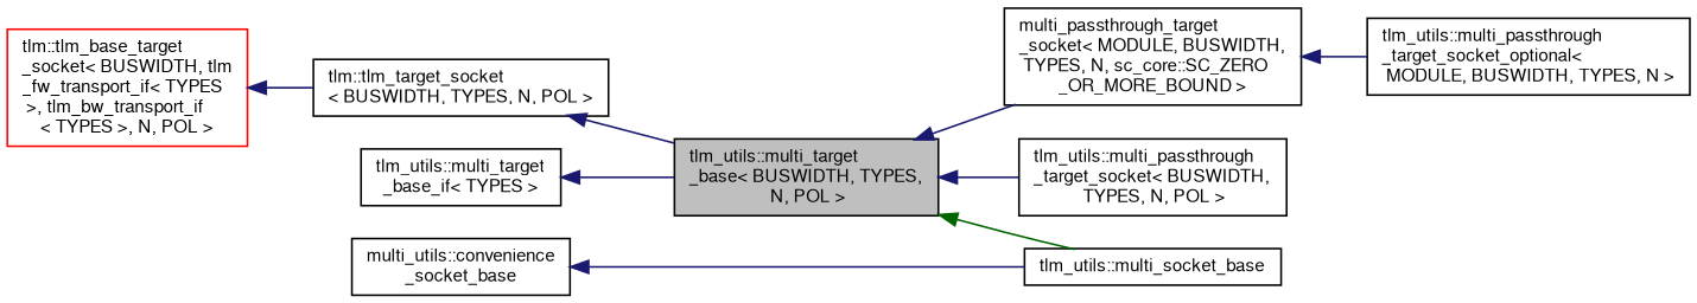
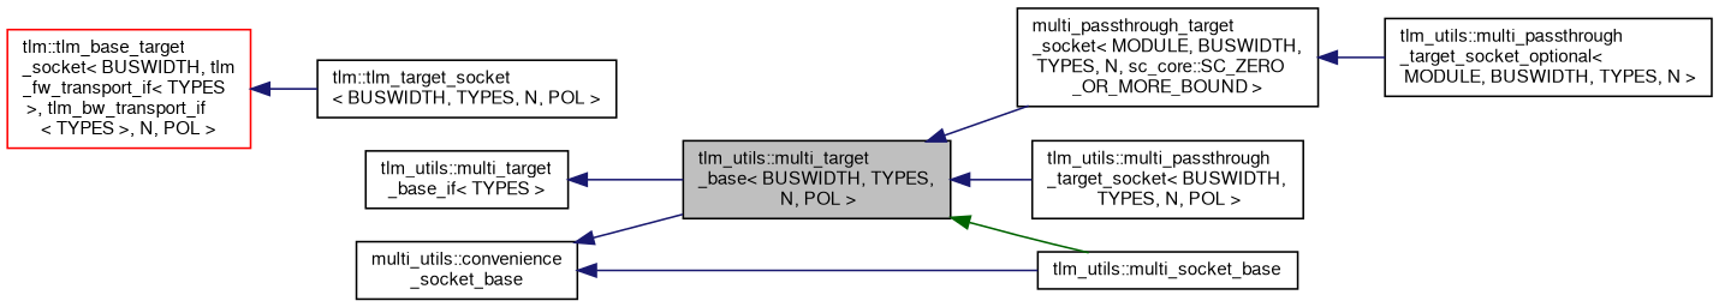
  digraph {
    rankdir=LR
    node [color=black fillcolor=white fontname=FreeSans fontsize=10 shape=record style=filled]
    edge [color=midnightblue dir=back fontname=FreeSans fontsize=10 labelfontname=FreeSans labelfontsize=10 style=solid]
    n1 [fillcolor=grey75 fontcolor=black height=0.2 label="tlm_utils::multi_target\l_base\< BUSWIDTH, TYPES,\l N, POL \>" width=0.4]
    n2 [height=0.2 label="multi_passthrough_target\l_socket\< MODULE, BUSWIDTH,\l TYPES, N, sc_core::SC_ZERO\l_OR_MORE_BOUND \>" width=0.4]
    n3 [height=0.2 label="tlm_utils::multi_passthrough\l_target_socket\< BUSWIDTH,\l TYPES, N, POL \>" width=0.4]
    n4 [height=0.2 label="tlm_utils::multi_socket_base" width=0.4]
    n5 [height=0.2 label="tlm_utils::multi_passthrough\l_target_socket_optional\<\l MODULE, BUSWIDTH, TYPES, N \>" width=0.4]
    n6 [height=0.2 label="tlm::tlm_target_socket\l\< BUSWIDTH, TYPES, N, POL \>" width=0.4]
    n7 [color=red height=0.2 label="tlm::tlm_base_target\l_socket\< BUSWIDTH, tlm\l_fw_transport_if\< TYPES\l \>, tlm_bw_transport_if\l\< TYPES \>, N, POL \>" width=0.4]
    n8 [height=0.2 label="tlm_utils::multi_target\l_base_if\< TYPES \>" width=0.4]
    n9 [height=0.2 label="multi_utils::convenience\l_socket_base" width=0.4]
    n1 -> n2
    n1 -> n3
    n1 -> n4 [color=darkgreen]
    n2 -> n5
-   n6 -> n1
+   n9 -> n1
    n7 -> n6
    n8 -> n1
    n9 -> n4
  }
